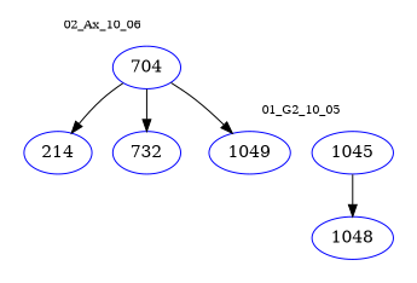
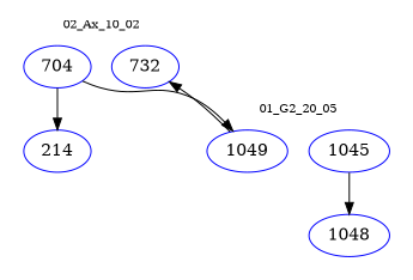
  digraph {
    node [color=blue]
    edge [color=black]
    n1 [label=704]
    n2 [label=214]
    n3 [label=732]
    n4 [label=1045]
    n5 [label=1049]
    n6 [label=1048]
    subgraph cluster_1 {
      color=white
      fontsize=10
-     label="02_Ax_10_06"
+     label="02_Ax_10_02"
      n1
      n2
      n3
    }
    subgraph cluster_2 {
      color=white
      fontsize=10
-     label="01_G2_10_05"
+     label="01_G2_20_05"
      n4
      n5
      n6
    }
    n1 -> n2
-   n1 -> n3
+   n5 -> n3
    n1 -> n5
    n4 -> n6
  }
